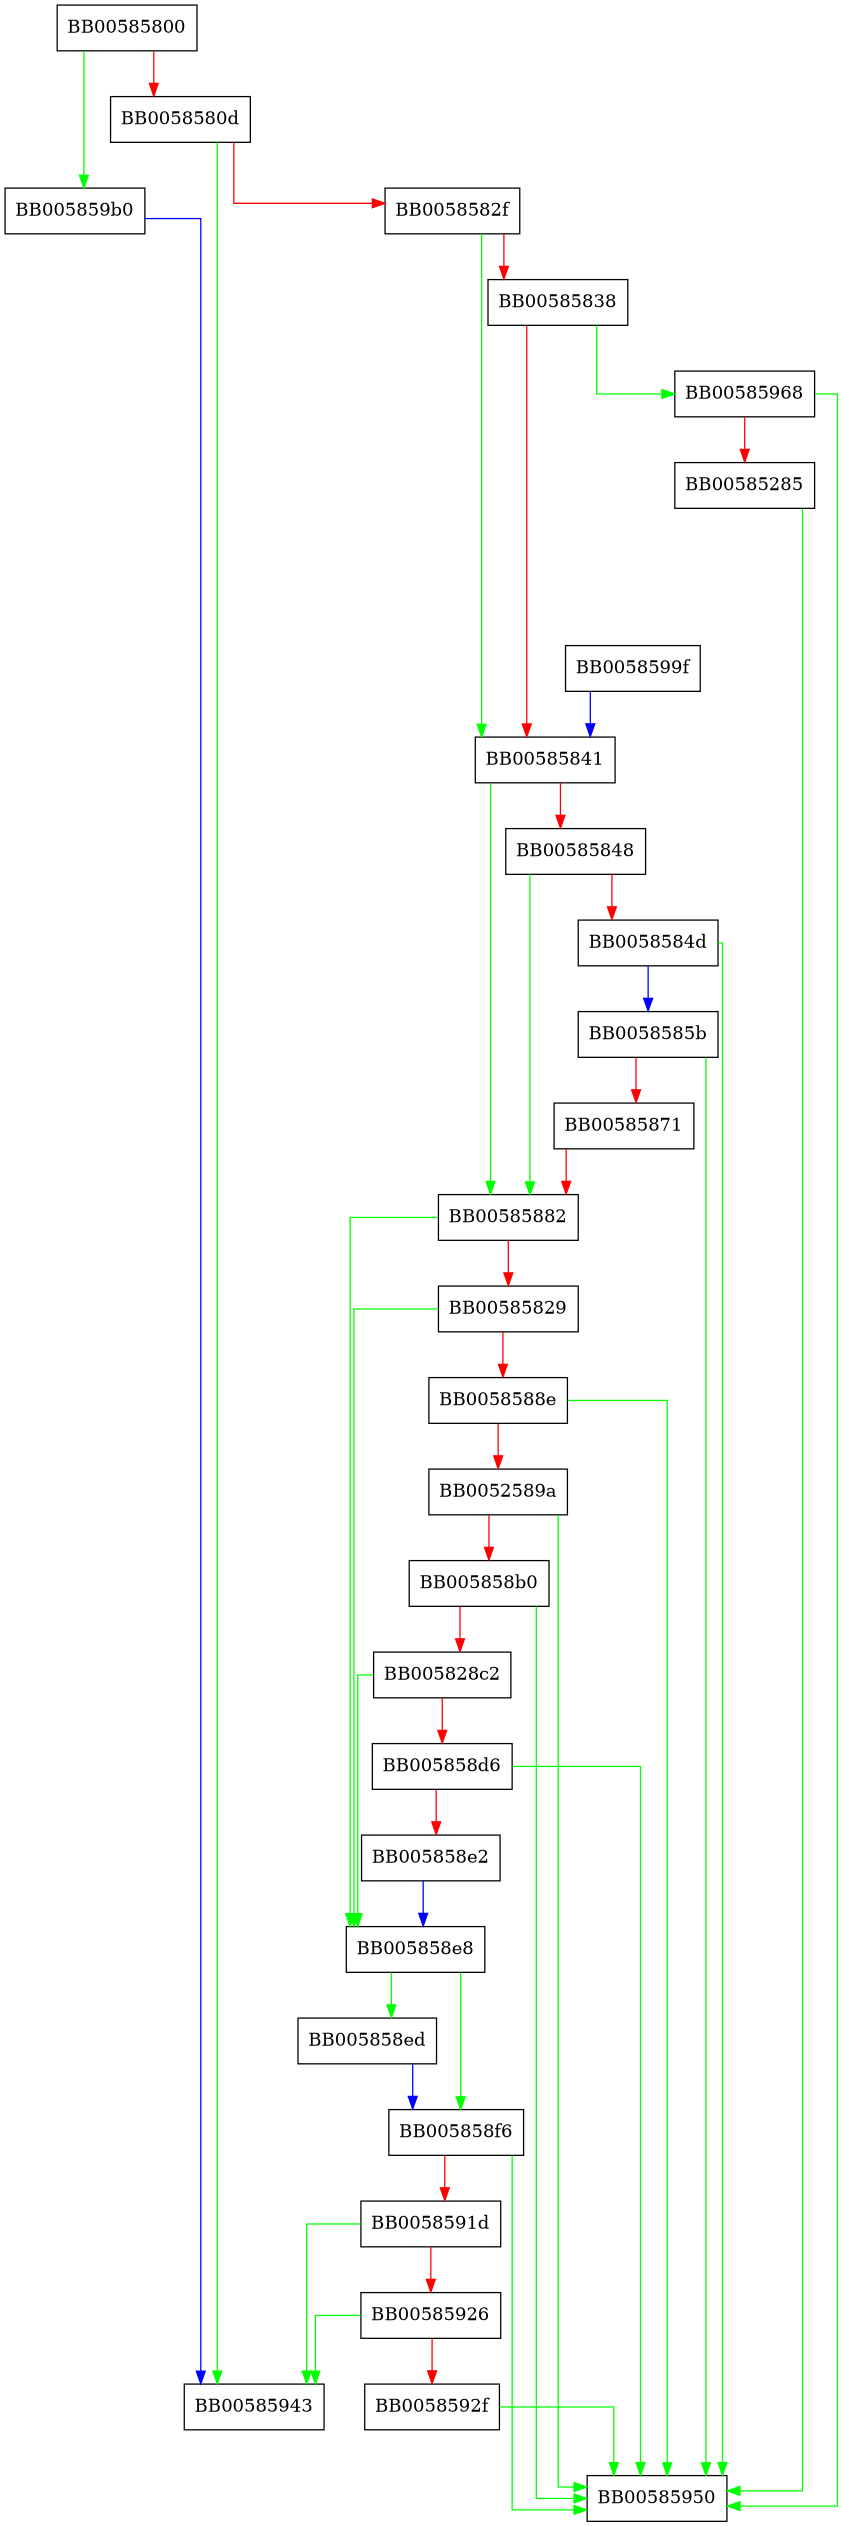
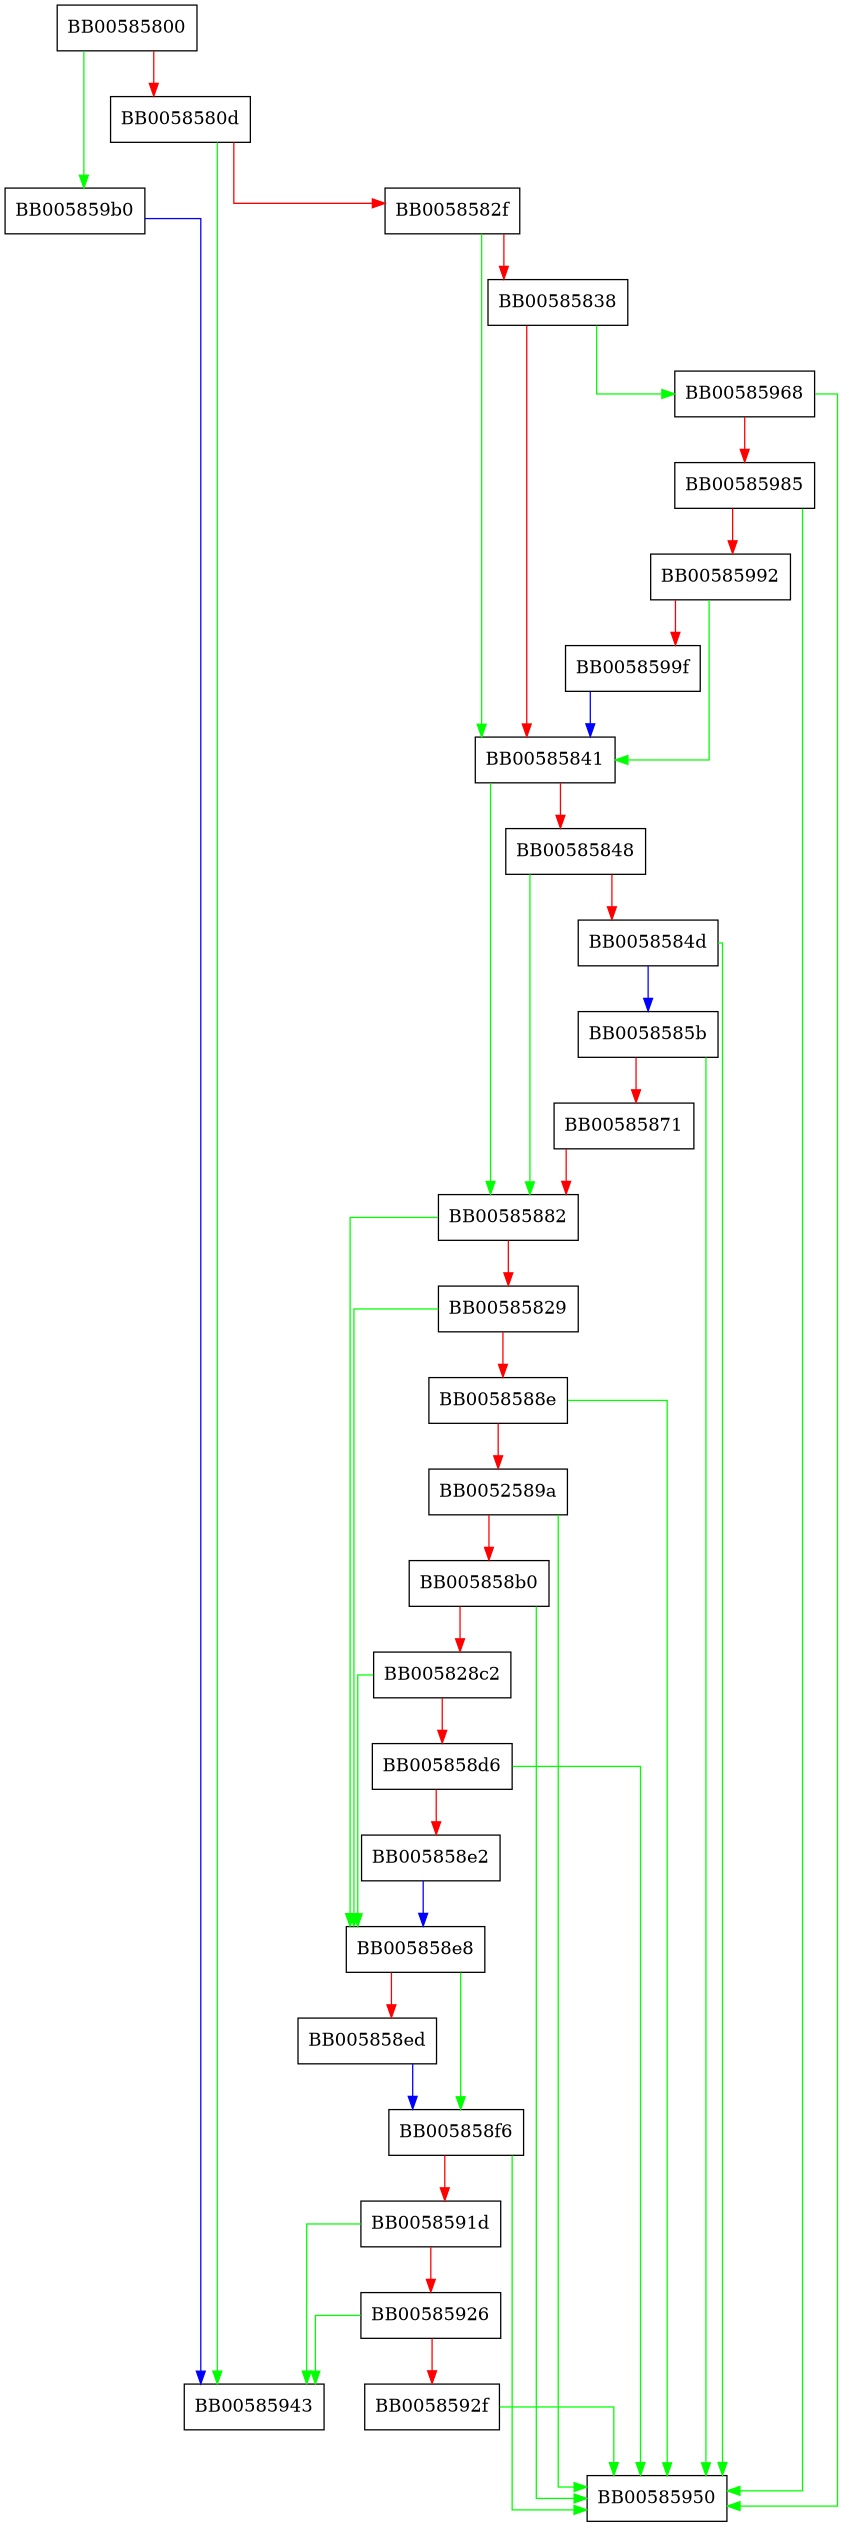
  digraph {
    splines=ortho
    node [shape=box]
    edge [color=green]
    BB00585800
    BB005859b0
    BB0058580d
    BB00585943
    BB0058582f
    BB00585841
    BB00585838
    BB00585882
    BB00585848
    BB00585968
    BB005858e8
    n12 [label=BB00585829]
    BB0058584d
    BB00585950
-   BB00585985 [label=BB00585285]
+   BB00585985
+   BB00585992
    BB005858f6
    BB005858ed
    BB0058588e
    BB0058585b
    BB00585871
    BB0058591d
    n23 [label=BB0052589a]
    BB005858b0
    n25 [label=BB005828c2]
    BB005858d6
    BB005858e2
    BB00585926
    BB0058592f
    BB0058599f
    BB00585800 -> BB005859b0
    BB00585800 -> BB0058580d [color=red]
    BB005859b0 -> BB00585943 [color=blue]
    BB0058580d -> BB00585943
    BB0058580d -> BB0058582f [color=red]
    BB0058582f -> BB00585841
    BB0058582f -> BB00585838 [color=red]
    BB00585841 -> BB00585882
    BB00585841 -> BB00585848 [color=red]
    BB00585838 -> BB00585841 [color=red]
    BB00585838 -> BB00585968
    BB00585882 -> BB005858e8
    BB00585882 -> n12 [color=red]
    BB00585848 -> BB00585882
    BB00585848 -> BB0058584d [color=red]
    BB00585968 -> BB00585950
    BB00585968 -> BB00585985 [color=red]
    BB005858e8 -> BB005858f6
-   BB005858e8 -> BB005858ed
+   BB005858e8 -> BB005858ed [color=red]
    n12 -> BB005858e8
    n12 -> BB0058588e [color=red]
    BB0058584d -> BB00585950
    BB0058584d -> BB0058585b [color=blue]
    BB00585985 -> BB00585950
+   BB00585985 -> BB00585992 [color=red]
+   BB00585992 -> BB00585841
+   BB00585992 -> BB0058599f [color=red]
    BB005858f6 -> BB00585950
    BB005858f6 -> BB0058591d [color=red]
    BB005858ed -> BB005858f6 [color=blue]
    BB0058588e -> BB00585950
    BB0058588e -> n23 [color=red]
    BB0058585b -> BB00585950
    BB0058585b -> BB00585871 [color=red]
    BB00585871 -> BB00585882 [color=red]
    BB0058591d -> BB00585943
    BB0058591d -> BB00585926 [color=red]
    n23 -> BB00585950
    n23 -> BB005858b0 [color=red]
    BB005858b0 -> BB00585950
    BB005858b0 -> n25 [color=red]
    n25 -> BB005858e8
    n25 -> BB005858d6 [color=red]
    BB005858d6 -> BB00585950
    BB005858d6 -> BB005858e2 [color=red]
    BB005858e2 -> BB005858e8 [color=blue]
    BB00585926 -> BB00585943
    BB00585926 -> BB0058592f [color=red]
    BB0058592f -> BB00585950
    BB0058599f -> BB00585841 [color=blue]
  }
